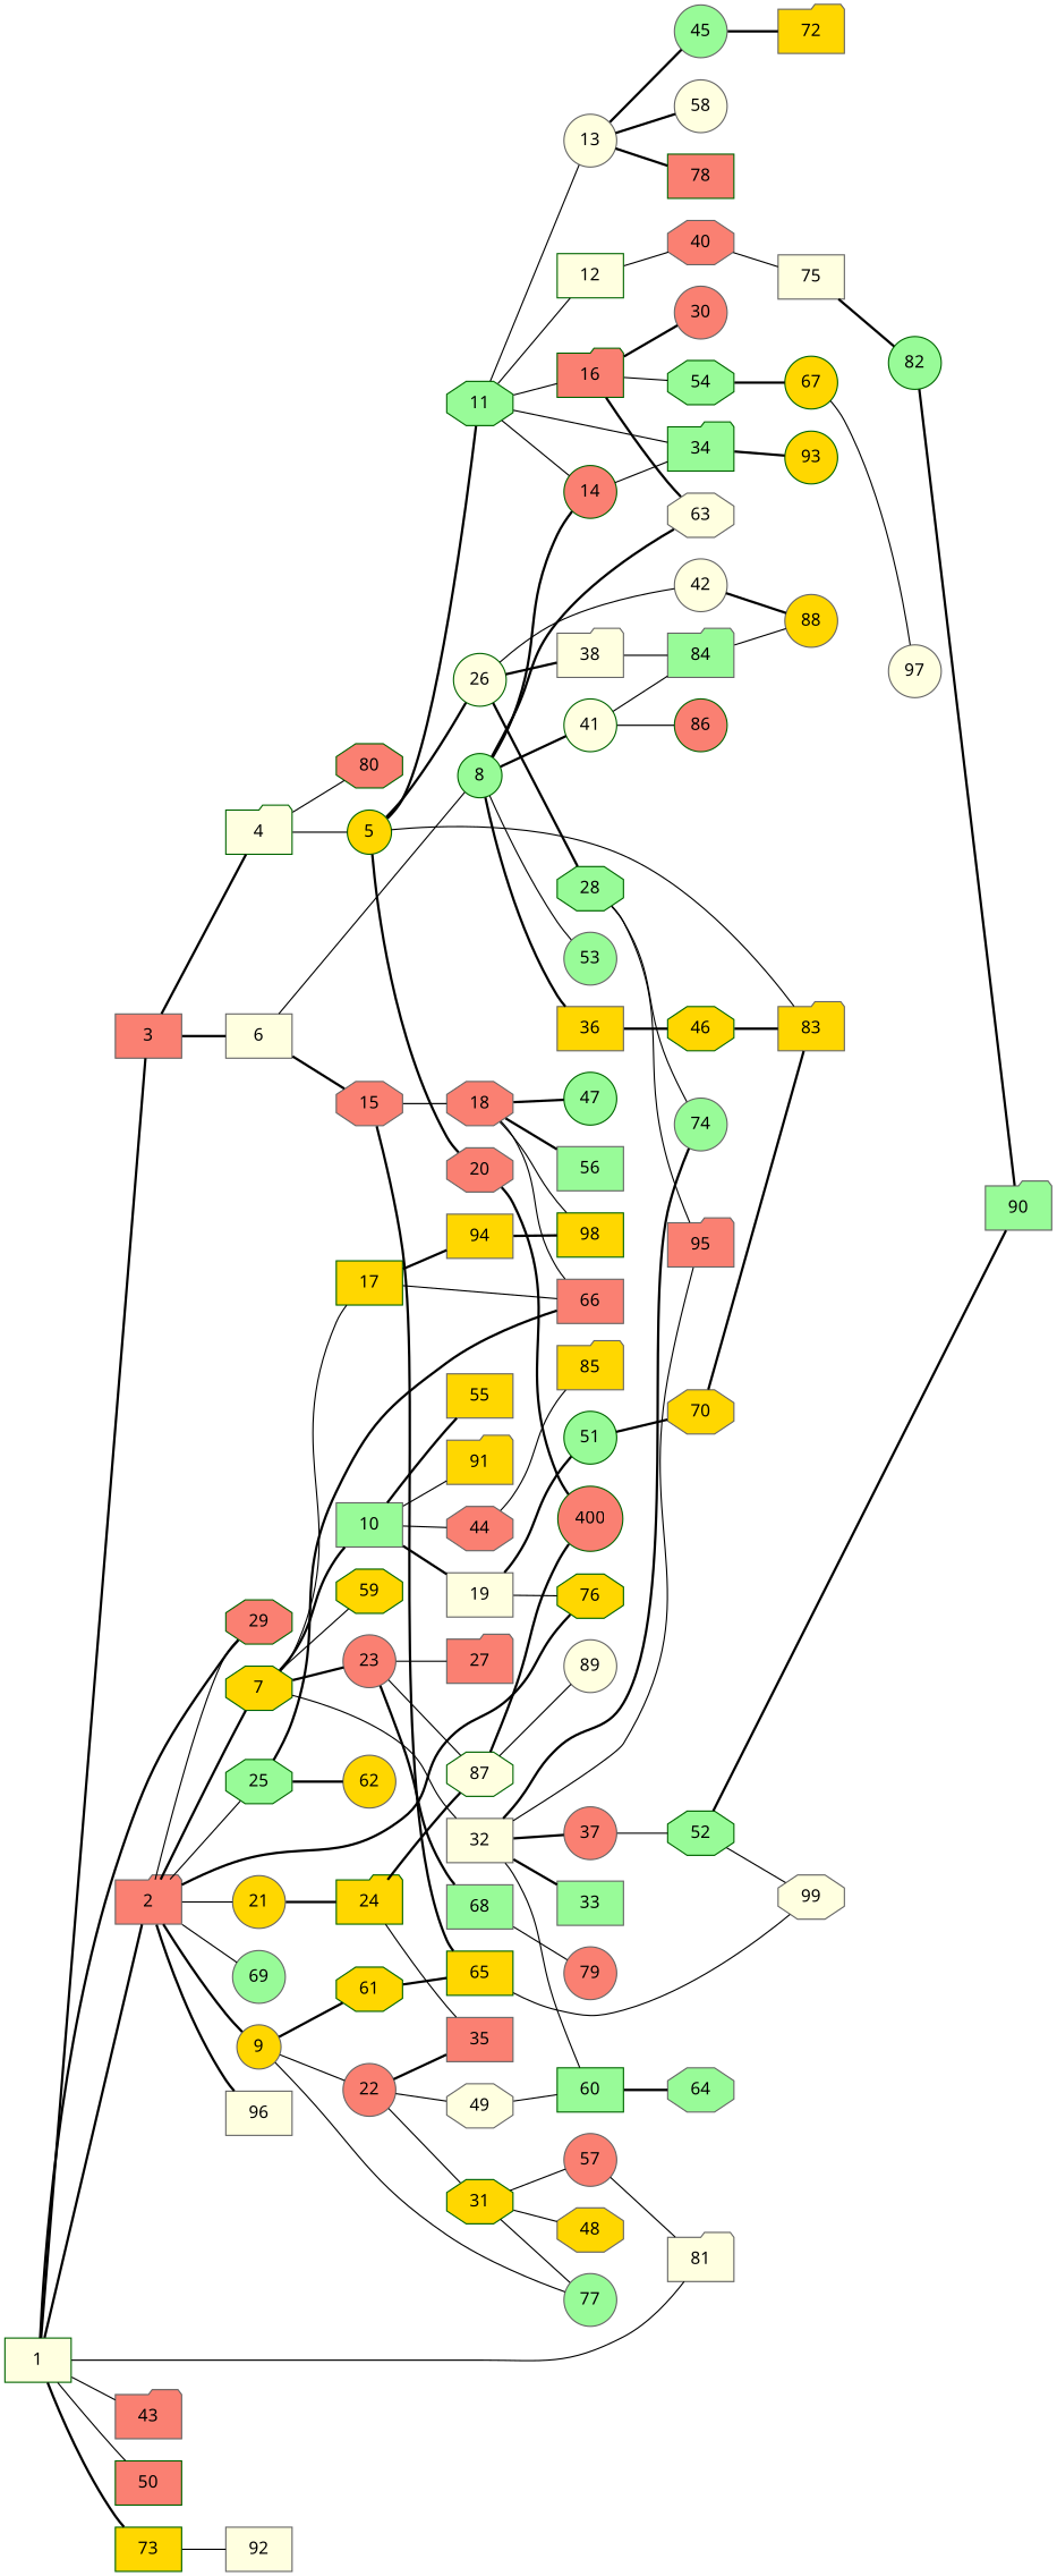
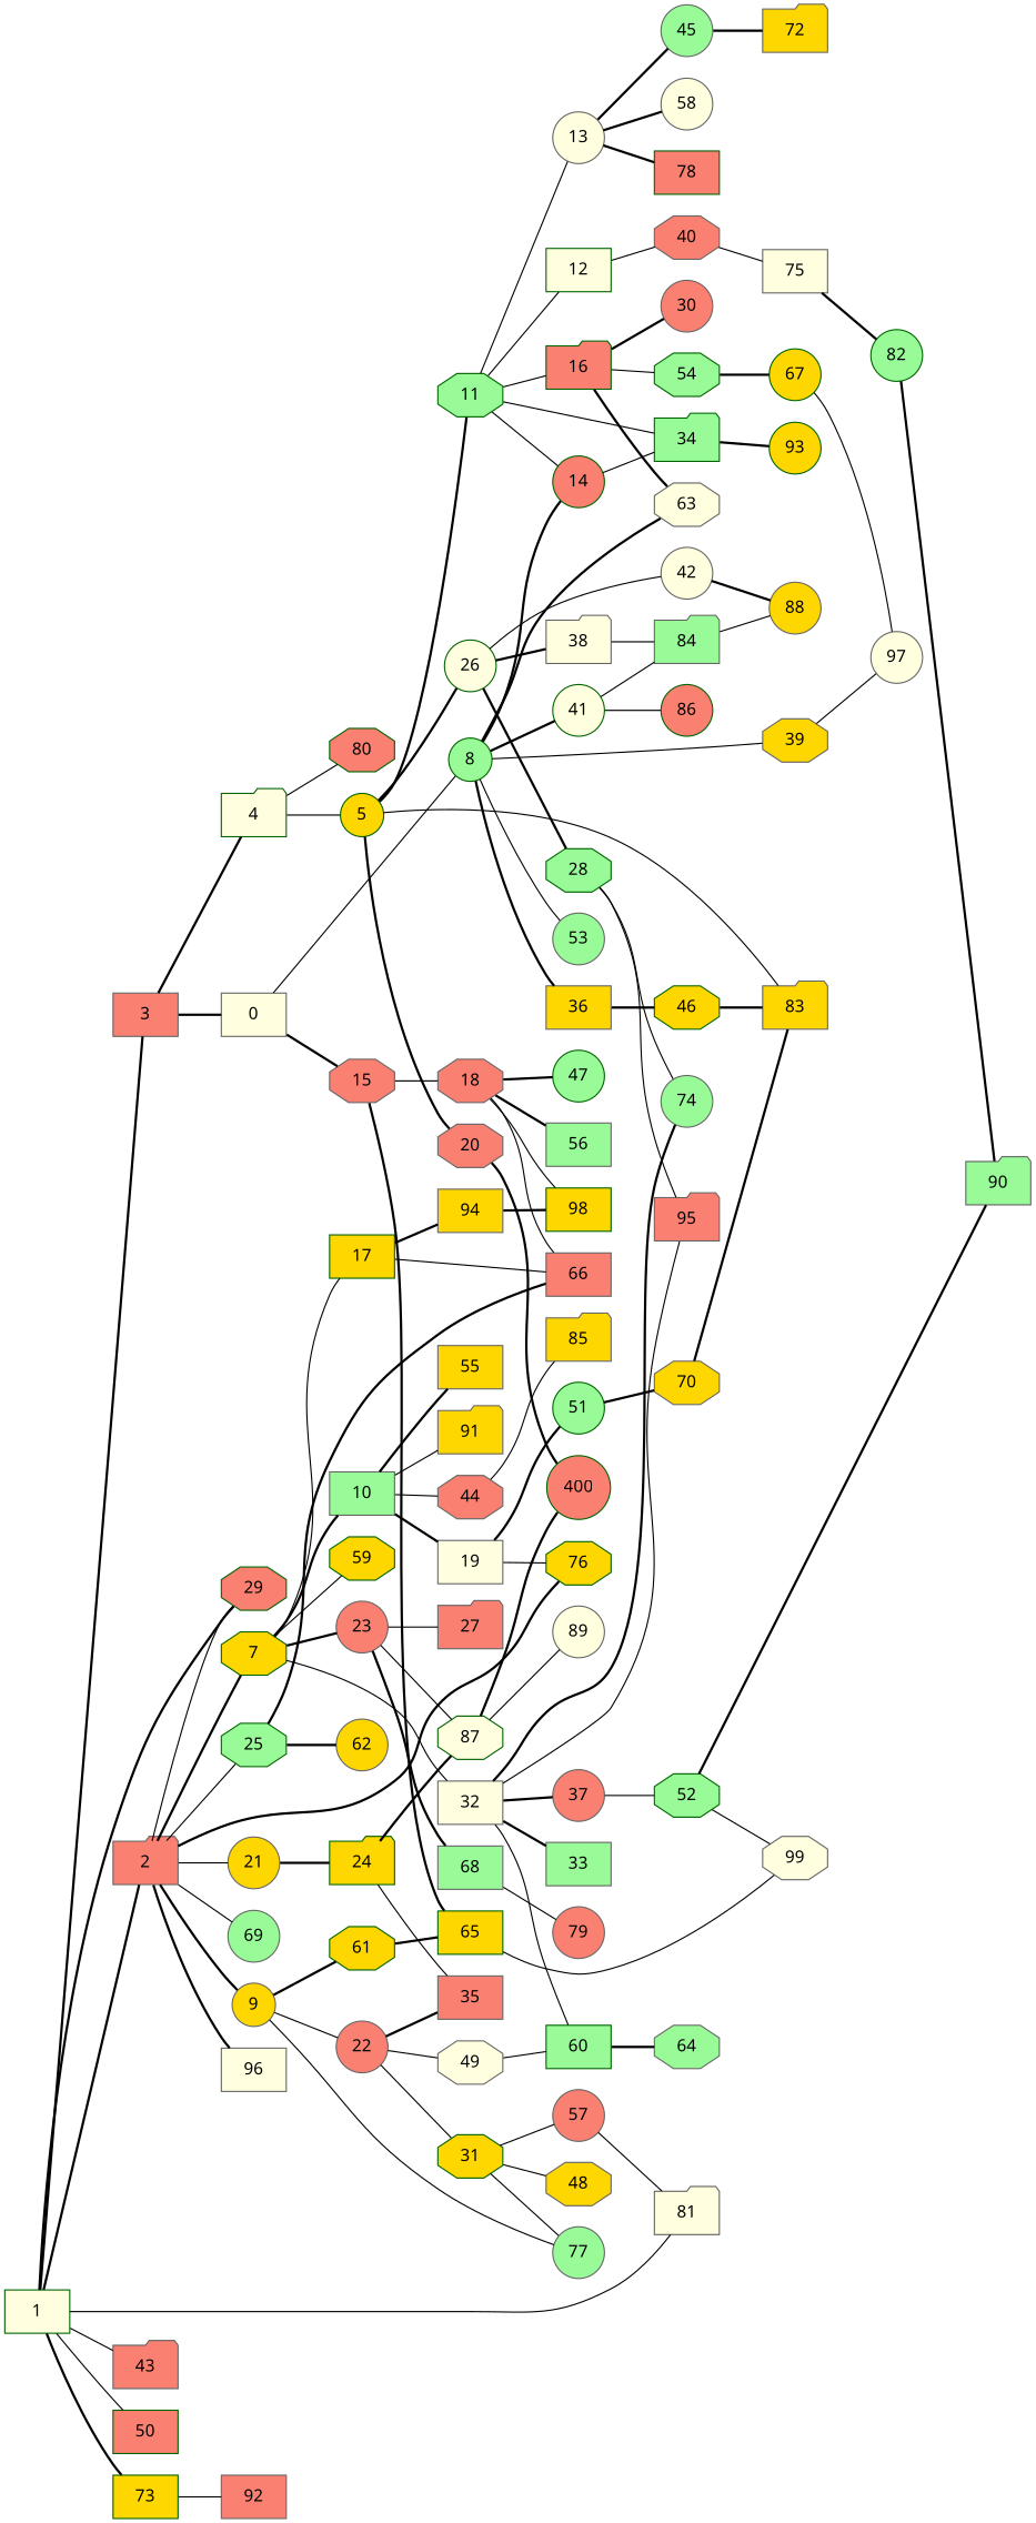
  graph {
    fontname="Noto Sans"
    rankdir=LR
    node [color=gray40 fillcolor=gold fontname="Noto Sans" shape=circle style=filled]
    edge [fontname="Noto Sans" style=solid]
    1 [color=darkgreen fillcolor=lightyellow shape=box]
    2 [fillcolor=salmon shape=folder]
    3 [fillcolor=salmon shape=box]
    29 [color=darkgreen fillcolor=salmon shape=octagon]
    43 [fillcolor=salmon shape=folder]
    50 [color=darkgreen fillcolor=salmon shape=box]
    73 [color=darkgreen shape=box]
    81 [fillcolor=lightyellow shape=folder]
    7 [color=darkgreen shape=octagon]
    9
    21
    25 [color=darkgreen fillcolor=palegreen shape=octagon]
    69 [fillcolor=palegreen]
    76 [color=darkgreen shape=octagon]
    96 [fillcolor=lightyellow shape=box]
    4 [color=darkgreen fillcolor=lightyellow shape=folder]
-   6 [fillcolor=lightyellow shape=box]
-   92 [fillcolor=lightyellow shape=box]
+   6 [fillcolor=lightyellow shape=box label=0]
+   92 [fillcolor=salmon shape=box]
    10 [fillcolor=palegreen shape=box]
    17 [color=darkgreen shape=box]
    23 [fillcolor=salmon]
    32 [fillcolor=lightyellow shape=box]
    59 [color=darkgreen shape=octagon]
    22 [fillcolor=salmon]
    61 [color=darkgreen shape=octagon]
    77 [fillcolor=palegreen]
    24 [color=darkgreen shape=folder]
    66 [fillcolor=salmon shape=box]
    62
    5 [color=darkgreen]
    80 [color=darkgreen fillcolor=salmon shape=octagon]
    8 [color=darkgreen fillcolor=palegreen]
    15 [fillcolor=salmon shape=octagon]
    11 [color=darkgreen fillcolor=palegreen shape=octagon]
    20 [fillcolor=salmon shape=octagon]
    26 [color=darkgreen fillcolor=lightyellow]
    83 [shape=folder]
    14 [color=darkgreen fillcolor=salmon]
    12 [color=darkgreen fillcolor=lightyellow shape=box]
    13 [fillcolor=lightyellow]
    16 [color=darkgreen fillcolor=salmon shape=folder]
    34 [color=darkgreen fillcolor=palegreen shape=folder]
    n43 [color=darkgreen fillcolor=salmon label=400]
    28 [color=darkgreen fillcolor=palegreen shape=octagon]
    38 [fillcolor=lightyellow shape=folder]
    42 [fillcolor=lightyellow]
    36 [shape=box]
+   39 [shape=octagon]
    41 [color=darkgreen fillcolor=lightyellow]
    53 [fillcolor=palegreen]
    63 [fillcolor=lightyellow shape=octagon]
    18 [fillcolor=salmon shape=octagon]
    65 [color=darkgreen shape=box]
    19 [fillcolor=lightyellow shape=box]
    44 [fillcolor=salmon shape=octagon]
    55 [shape=box]
    91 [shape=folder]
    94 [shape=box]
    27 [fillcolor=salmon shape=folder]
    68 [fillcolor=palegreen shape=box]
    87 [color=darkgreen fillcolor=lightyellow shape=octagon]
    74 [fillcolor=palegreen]
    95 [fillcolor=salmon shape=folder]
    33 [fillcolor=palegreen shape=box]
    37 [fillcolor=salmon]
    60 [color=darkgreen fillcolor=palegreen shape=box]
    46 [color=darkgreen shape=octagon]
    97 [fillcolor=lightyellow]
    84 [fillcolor=palegreen shape=folder]
    86 [color=darkgreen fillcolor=salmon]
    31 [color=darkgreen shape=octagon]
    35 [fillcolor=salmon shape=box]
    49 [fillcolor=lightyellow shape=octagon]
    51 [color=darkgreen fillcolor=palegreen]
    85 [shape=folder]
    40 [fillcolor=salmon shape=octagon]
    45 [fillcolor=palegreen]
    58 [fillcolor=lightyellow]
    78 [color=darkgreen fillcolor=salmon shape=box]
    30 [fillcolor=salmon]
    54 [color=darkgreen fillcolor=palegreen shape=octagon]
    93 [color=darkgreen]
    75 [fillcolor=lightyellow shape=box]
    72 [shape=folder]
    47 [color=darkgreen fillcolor=palegreen]
    56 [fillcolor=palegreen shape=box]
    98 [color=darkgreen shape=box]
    99 [fillcolor=lightyellow shape=octagon]
    67 [color=darkgreen]
    70 [shape=octagon]
    48 [shape=octagon]
    57 [fillcolor=salmon]
    79 [fillcolor=salmon]
    89 [fillcolor=lightyellow]
    88
    52 [color=darkgreen fillcolor=palegreen shape=octagon]
    64 [fillcolor=palegreen shape=octagon]
    90 [fillcolor=palegreen shape=folder]
    82 [color=darkgreen fillcolor=palegreen]
    1 -- 2 [style=bold]
    1 -- 3 [style=bold]
    1 -- 29 [style=bold]
    1 -- 43
    1 -- 50
    1 -- 73 [style=bold]
    1 -- 81
    2 -- 29
    2 -- 7 [style=bold]
    2 -- 9 [style=bold]
    2 -- 21
    2 -- 25
    2 -- 69
    2 -- 76 [style=bold]
    2 -- 96 [style=bold]
    3 -- 4 [style=bold]
    3 -- 6 [style=bold]
    73 -- 92
    7 -- 10 [style=bold]
    7 -- 17
    7 -- 23 [style=bold]
    7 -- 32
    7 -- 59
    9 -- 22
    9 -- 61 [style=bold]
    9 -- 77
    21 -- 24 [style=bold]
    25 -- 66 [style=bold]
    25 -- 62 [style=bold]
    4 -- 5
    4 -- 80
    6 -- 8
    6 -- 15 [style=bold]
    10 -- 19 [style=bold]
    10 -- 44
    10 -- 55 [style=bold]
    10 -- 91
    17 -- 66
    17 -- 94 [style=bold]
    23 -- 27
    23 -- 68 [style=bold]
    23 -- 87
    32 -- 74 [style=bold]
    32 -- 95
    32 -- 33 [style=bold]
    32 -- 37 [style=bold]
    32 -- 60
    22 -- 31
    22 -- 35 [style=bold]
    22 -- 49
    61 -- 65 [style=bold]
    24 -- 87 [style=bold]
    24 -- 35
    5 -- 11 [style=bold]
    5 -- 20 [style=bold]
    5 -- 26 [style=bold]
    5 -- 83
    8 -- 14 [style=bold]
    8 -- 36 [style=bold]
+   8 -- 39
    8 -- 41 [style=bold]
    8 -- 53
    8 -- 63 [style=bold]
    15 -- 18
    15 -- 65 [style=bold]
    11 -- 14
    11 -- 12
    11 -- 13
    11 -- 16
    11 -- 34
    20 -- n43 [style=bold]
    26 -- 28 [style=bold]
    26 -- 38 [style=bold]
    26 -- 42
    14 -- 34
    12 -- 40
    13 -- 45 [style=bold]
    13 -- 58 [style=bold]
    13 -- 78 [style=bold]
    16 -- 63 [style=bold]
    16 -- 30 [style=bold]
    16 -- 54
    34 -- 93 [style=bold]
    28 -- 74
    28 -- 95
    38 -- 84
    42 -- 88 [style=bold]
    36 -- 46 [style=bold]
+   39 -- 97
    41 -- 84
    41 -- 86
    18 -- 66
    18 -- 47 [style=bold]
    18 -- 56 [style=bold]
    18 -- 98
    65 -- 99
    19 -- 76
    19 -- 51 [style=bold]
    44 -- 85
    94 -- 98 [style=bold]
    68 -- 79
    87 -- n43 [style=bold]
    87 -- 89
    37 -- 52
    60 -- 64 [style=bold]
    46 -- 83 [style=bold]
    84 -- 88
    31 -- 77
    31 -- 48
    31 -- 57
    49 -- 60
    51 -- 70 [style=bold]
    40 -- 75
    45 -- 72 [style=bold]
    54 -- 67 [style=bold]
    75 -- 82 [style=bold]
    67 -- 97
    70 -- 83 [style=bold]
    57 -- 81
    52 -- 99
    52 -- 90 [style=bold]
    82 -- 90 [style=bold]
  }
